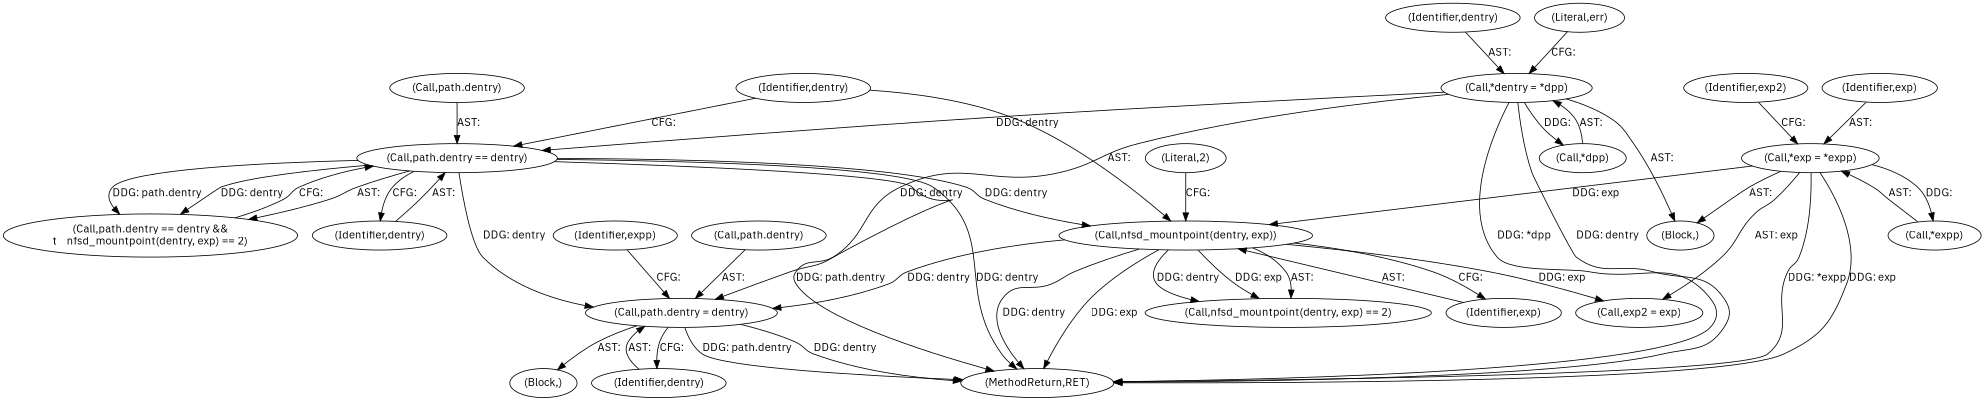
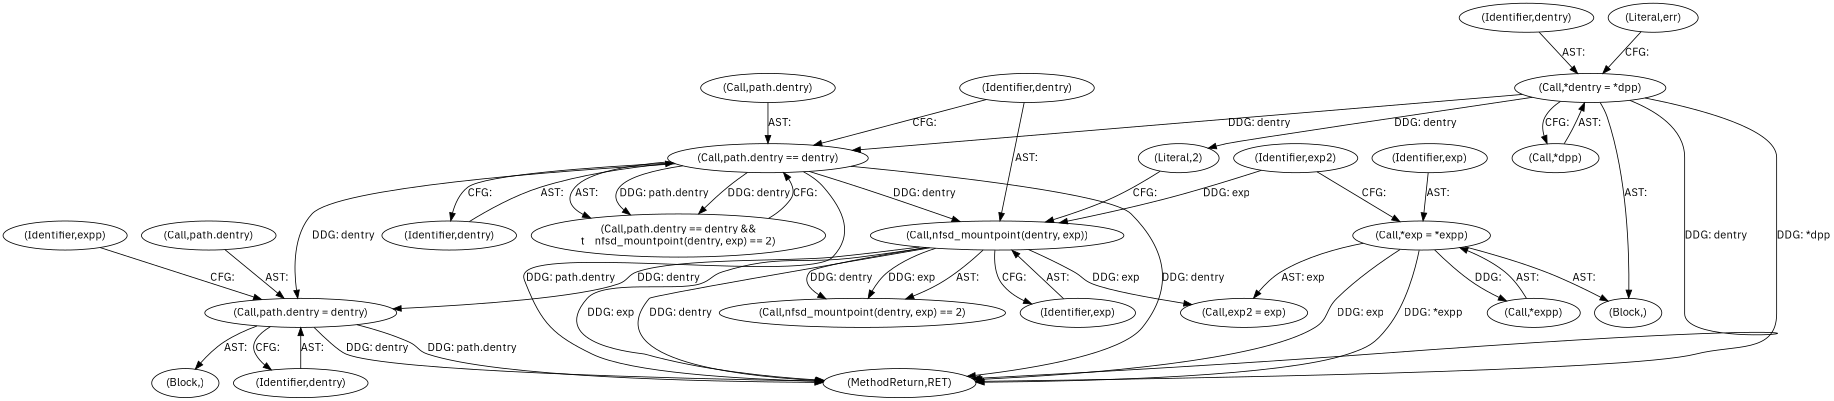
  digraph {
    fontname="IBM Plex Sans"
    node [fontname="IBM Plex Sans"]
    edge [fontname="IBM Plex Sans"]
    n1 [label="(Call,path.dentry = dentry)"]
    n2 [label="(Block,)"]
    n3 [label="(Identifier,dentry)"]
    n4 [label="(MethodReturn,RET)"]
    n5 [label="(Call,nfsd_mountpoint(dentry, exp))"]
    n6 [label="(Call,exp2 = exp)"]
    n7 [label="(Call,nfsd_mountpoint(dentry, exp) == 2)"]
    n8 [label="(Identifier,exp)"]
    n9 [label="(Call,path.dentry == dentry)"]
    n10 [label="(Identifier,dentry)"]
    n11 [label="(Call,path.dentry == dentry &&\n\t    nfsd_mountpoint(dentry, exp) == 2)"]
    n12 [label="(Call,*dentry = *dpp)"]
    n13 [label="(Call,*dpp)"]
    n14 [label="(Block,)"]
    n15 [label="(Call,*exp = *expp)"]
    n16 [label="(Call,*expp)"]
    n17 [label="(Call,path.dentry)"]
    n18 [label="(Identifier,exp2)"]
    n19 [label="(Literal,2)"]
    n20 [label="(Identifier,dentry)"]
    n21 [label="(Identifier,exp)"]
    n22 [label="(Identifier,dentry)"]
    n23 [label="(Literal,err)"]
    n24 [label="(Identifier,expp)"]
    n25 [label="(Call,path.dentry)"]
    n1 -> n2 [label="AST: "]
    n1 -> n3 [label="CFG: "]
    n1 -> n4 [label="DDG: dentry"]
    n1 -> n4 [label="DDG: path.dentry"]
    n3 -> n1 [label="AST: "]
    n5 -> n1 [label="DDG: dentry"]
    n5 -> n4 [label="DDG: dentry"]
    n5 -> n4 [label="DDG: exp"]
    n5 -> n6 [label="DDG: exp"]
    n5 -> n7 [label="AST: "]
    n5 -> n7 [label="DDG: dentry"]
    n5 -> n7 [label="DDG: exp"]
    n5 -> n8 [label="CFG: "]
    n8 -> n5 [label="AST: "]
    n9 -> n1 [label="DDG: dentry"]
    n9 -> n4 [label="DDG: path.dentry"]
    n9 -> n4 [label="DDG: dentry"]
    n9 -> n5 [label="DDG: dentry"]
    n9 -> n10 [label="CFG: "]
    n9 -> n11 [label="AST: "]
    n9 -> n11 [label="DDG: path.dentry"]
    n9 -> n11 [label="DDG: dentry"]
    n10 -> n9 [label="AST: "]
    n11 -> n9 [label="CFG: "]
-   n12 -> n1 [label="DDG: dentry"]
+   n12 -> n19 [label="DDG: dentry"]
    n12 -> n4 [label="DDG: *dpp"]
    n12 -> n4 [label="DDG: dentry"]
    n12 -> n9 [label="DDG: dentry"]
-   n12 -> n13 [label="DDG: "]
+   n12 -> n13 [label="CFG: "]
    n12 -> n14 [label="AST: "]
    n13 -> n12 [label="AST: "]
    n15 -> n4 [label="DDG: *expp"]
    n15 -> n4 [label="DDG: exp"]
-   n15 -> n5 [label="DDG: exp"]
+   n18 -> n5 [label="DDG: exp"]
    n15 -> n6 [label="AST: exp"]
    n15 -> n14 [label="AST: "]
    n15 -> n16 [label="DDG: "]
    n16 -> n15 [label="AST: "]
    n17 -> n9 [label="AST: "]
    n18 -> n15 [label="CFG: "]
    n19 -> n5 [label="CFG: "]
    n20 -> n12 [label="AST: "]
    n21 -> n15 [label="AST: "]
    n22 -> n5 [label="AST: "]
    n22 -> n9 [label="CFG: "]
    n23 -> n12 [label="CFG: "]
    n24 -> n1 [label="CFG: "]
    n25 -> n1 [label="AST: "]
  }
